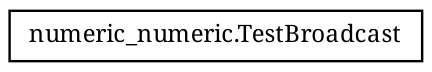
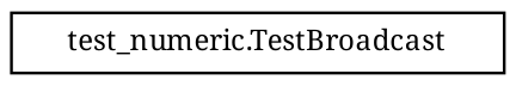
  digraph {
    rankdir=LR
    fontname="Noto Serif"
-   n1 [color=black fillcolor=white fontname="Noto Serif" fontsize=10 height=0.2 label="numeric_numeric.TestBroadcast" shape=record style=filled width=0.4]
+   n1 [color=black fillcolor=white fontname="Noto Serif" fontsize=10 height=0.2 label="test_numeric.TestBroadcast" shape=record style=filled width=0.4]
  }
